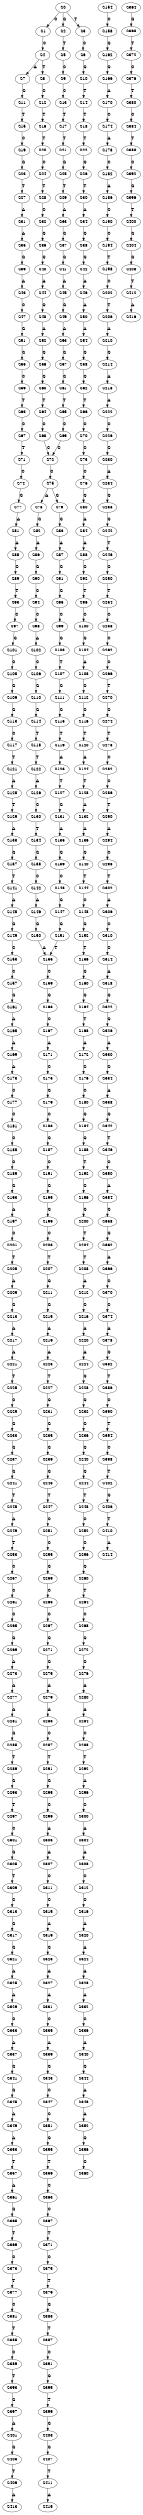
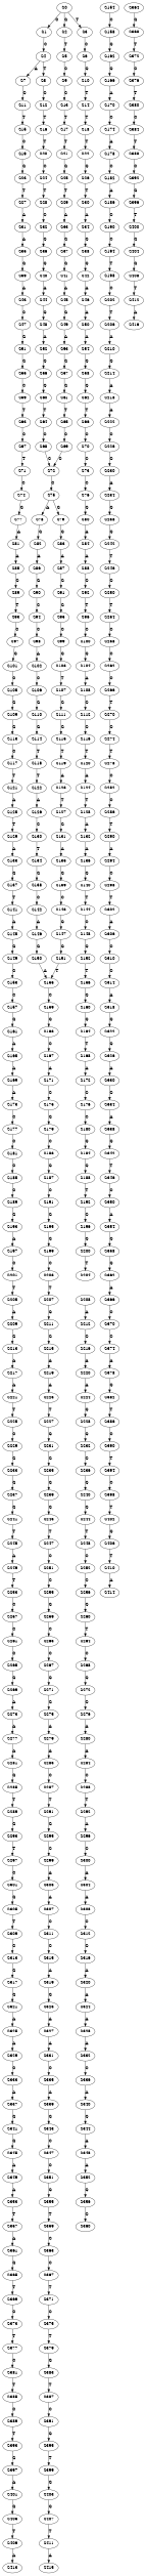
  strict digraph {
    S0
    S1
    S2
    S3
    S4
    S5
    S6
    S7
    S8
    S9
    S10
    S11
    S12
    S13
    S14
    S15
    S16
    S17
    S18
    S19
    S20
    S21
    S22
    S23
    S24
    S25
    S26
    S27
    S28
    S29
    S30
    S31
    S32
    S33
    S34
    S35
    S36
    S37
    S38
    S39
    S40
    S41
    S42
    S43
    S44
    S45
    S46
    S47
    S48
    S49
    S50
    S51
    S52
    S53
    S54
    S55
    S56
    S57
    S58
    S59
    S60
    S61
    S62
    S63
    S64
    S65
    S66
    S67
    S68
    S69
    S70
    S71
    S72
    S73
    S74
    S75
    S76
    S77
    S78
    S79
    S80
    S81
    S82
    S83
    S84
    S85
    S86
    S87
    S88
    S89
    S90
    S91
    S92
    S93
    S94
    S95
    S96
    S97
    S98
    S99
    S100
    S101
    S102
    S103
    S104
    S105
    S106
    S107
    S108
    S109
    S110
    S111
    S112
    S113
    S114
    S115
    S116
    S117
    S118
    S119
    S120
    S121
    S122
    S123
    S124
    S125
    S126
    S127
    S128
    S129
    S130
    S131
    S132
    S133
    S134
    S135
    S136
    S137
    S138
    S139
    S140
    S141
    S142
    S143
    S144
    S145
    S146
    S147
    S148
    S149
    S150
    S151
    S152
    S153
    S155
    S156
    S157
    S154
    S158
    S159
    S160
    S161
    S162
    S163
    S164
    S165
    S166
    S167
    S168
    S169
    S170
    S171
    S172
    S173
    S174
    S175
    S176
    S177
    S178
    S179
    S180
    S181
    S182
    S183
    S184
    S185
    S186
    S187
    S188
    S189
    S190
    S191
    S192
    S193
    S194
    S195
    S196
    S197
    S198
    S199
    S200
    S201
    S202
    S203
    S204
    S205
    S206
    S207
    S208
    S209
    S210
    S211
    S212
    S213
    S214
    S215
    S216
    S217
    S218
    S219
    S220
    S221
    S222
    S223
    S224
    S225
    S226
    S227
    S228
    S229
    S230
    S231
    S232
    S233
    S234
    S235
    S236
    S237
    S238
    S239
    S240
    S241
    S242
    S243
    S244
    S245
    S246
    S247
    S248
    S249
    S250
    S251
    S252
    S253
    S254
    S255
    S256
    S257
    S258
    S259
    S260
    S261
    S262
    S263
    S264
    S265
    S266
    S267
    S268
    S269
    S270
    S271
    S272
    S273
    S274
    S275
    S276
    S277
    S278
    S279
    S280
    S281
    S282
    S283
    S284
    S285
    S286
    S287
    S288
    S289
    S290
    S291
    S292
    S293
    S294
    S295
    S296
    S297
    S298
    S299
    S300
    S301
    S302
    S303
    S304
    S305
    S306
    S307
    S308
    S309
    S310
    S311
    S312
    S313
    S314
    S315
    S316
    S317
    S318
    S319
    S320
    S321
    S322
    S323
    S324
    S325
    S326
    S327
    S328
    S329
    S330
    S331
    S332
    S333
    S334
    S335
    S336
    S337
    S338
    S339
    S340
    S341
    S342
    S343
    S344
    S345
    S346
    S347
    S348
    S349
    S350
    S351
    S352
    S353
    S354
    S355
    S356
    S357
    S358
    S359
    S360
    S361
    S362
    S363
    S365
    S366
    S367
    S364
    S368
    S369
    S370
    S371
    S372
    S373
    S374
    S375
    S376
    S377
    S378
    S379
    S380
    S381
    S382
    S383
    S384
    S385
    S386
    S387
    S388
    S389
    S390
    S391
    S392
    S393
    S394
    S395
    S396
    S397
    S398
    S399
    S400
    S401
    S402
    S403
    S404
    S405
    S406
    S407
    S408
    S409
    S410
    S411
    S412
    S413
    S414
    S415
    S416
    S0 -> S1 [label=C]
    S0 -> S2 [label=G]
    S0 -> S3 [label=T]
    S1 -> S4 [label=C]
    S2 -> S5 [label=T]
    S3 -> S6 [label=C]
    S4 -> S7 [label=A]
    S4 -> S8 [label=T]
    S5 -> S9 [label=C]
    S6 -> S10 [label=G]
    S7 -> S11 [label=G]
    S8 -> S12 [label=C]
    S9 -> S13 [label=C]
    S10 -> S14 [label=T]
    S11 -> S15 [label=T]
    S12 -> S16 [label=T]
    S13 -> S17 [label=T]
    S14 -> S18 [label=T]
    S15 -> S19 [label=C]
    S16 -> S20 [label=T]
    S17 -> S21 [label=T]
    S18 -> S22 [label=T]
    S19 -> S23 [label=G]
    S20 -> S24 [label=C]
    S21 -> S25 [label=G]
    S22 -> S26 [label=G]
    S23 -> S27 [label=T]
    S24 -> S28 [label=T]
    S25 -> S29 [label=T]
    S26 -> S30 [label=T]
    S27 -> S31 [label=A]
    S28 -> S32 [label=C]
    S29 -> S33 [label=A]
    S30 -> S34 [label=A]
    S31 -> S35 [label=A]
    S32 -> S36 [label=G]
    S33 -> S37 [label=G]
    S34 -> S38 [label=G]
    S35 -> S39 [label=G]
    S36 -> S40 [label=G]
    S37 -> S41 [label=G]
    S38 -> S42 [label=G]
    S39 -> S43 [label=A]
    S40 -> S44 [label=A]
    S41 -> S45 [label=A]
    S42 -> S46 [label=A]
    S43 -> S47 [label=C]
    S44 -> S48 [label=G]
    S45 -> S49 [label=G]
    S46 -> S50 [label=A]
    S47 -> S51 [label=G]
    S48 -> S52 [label=A]
    S49 -> S53 [label=A]
    S50 -> S54 [label=A]
    S51 -> S55 [label=G]
    S52 -> S56 [label=G]
    S53 -> S57 [label=G]
    S54 -> S58 [label=G]
    S55 -> S59 [label=C]
    S56 -> S60 [label=G]
    S57 -> S61 [label=G]
    S58 -> S62 [label=G]
    S59 -> S63 [label=T]
    S60 -> S64 [label=T]
    S61 -> S65 [label=T]
    S62 -> S66 [label=T]
    S63 -> S67 [label=C]
    S64 -> S68 [label=C]
    S65 -> S69 [label=C]
    S66 -> S70 [label=C]
    S67 -> S71 [label=T]
    S68 -> S72 [label=C]
    S69 -> S72 [label=C]
    S70 -> S73 [label=C]
    S71 -> S74 [label=C]
    S72 -> S75 [label=C]
    S73 -> S76 [label=C]
    S74 -> S77 [label=G]
    S75 -> S78 [label=A]
    S75 -> S79 [label=G]
    S76 -> S80 [label=G]
    S77 -> S81 [label=A]
    S78 -> S82 [label=G]
    S79 -> S83 [label=G]
    S80 -> S84 [label=A]
    S81 -> S85 [label=A]
    S82 -> S86 [label=A]
    S83 -> S87 [label=A]
    S84 -> S88 [label=A]
    S85 -> S89 [label=G]
    S86 -> S90 [label=G]
    S87 -> S91 [label=G]
    S88 -> S92 [label=G]
    S89 -> S93 [label=T]
    S90 -> S94 [label=C]
    S91 -> S95 [label=G]
    S92 -> S96 [label=T]
    S93 -> S97 [label=C]
    S94 -> S98 [label=C]
    S95 -> S99 [label=C]
    S96 -> S100 [label=C]
    S97 -> S101 [label=G]
    S98 -> S102 [label=A]
    S99 -> S103 [label=G]
    S100 -> S104 [label=G]
    S101 -> S105 [label=C]
    S102 -> S106 [label=C]
    S103 -> S107 [label=T]
    S104 -> S108 [label=A]
    S105 -> S109 [label=G]
    S106 -> S110 [label=G]
    S107 -> S111 [label=G]
    S108 -> S112 [label=G]
    S109 -> S113 [label=G]
    S110 -> S114 [label=G]
    S111 -> S115 [label=G]
    S112 -> S116 [label=G]
    S113 -> S117 [label=C]
    S114 -> S118 [label=T]
    S115 -> S119 [label=T]
    S116 -> S120 [label=T]
    S117 -> S121 [label=T]
    S118 -> S122 [label=T]
    S119 -> S123 [label=A]
    S120 -> S124 [label=A]
    S121 -> S125 [label=A]
    S122 -> S126 [label=A]
    S123 -> S127 [label=T]
    S124 -> S128 [label=T]
    S125 -> S129 [label=T]
    S126 -> S130 [label=C]
    S127 -> S131 [label=G]
    S128 -> S132 [label=A]
    S129 -> S133 [label=A]
    S130 -> S134 [label=T]
    S131 -> S135 [label=A]
    S132 -> S136 [label=A]
    S133 -> S137 [label=G]
    S134 -> S138 [label=G]
    S135 -> S139 [label=G]
    S136 -> S140 [label=G]
    S137 -> S141 [label=T]
    S138 -> S142 [label=C]
    S139 -> S143 [label=C]
    S140 -> S144 [label=T]
    S141 -> S145 [label=A]
    S142 -> S146 [label=A]
    S143 -> S147 [label=G]
    S144 -> S148 [label=C]
    S145 -> S149 [label=G]
    S146 -> S150 [label=G]
    S147 -> S151 [label=G]
    S148 -> S152 [label=G]
    S149 -> S153 [label=C]
    S150 -> S155 [label=A]
    S151 -> S155 [label=T]
    S152 -> S156 [label=T]
    S153 -> S157 [label=C]
    S155 -> S159 [label=C]
    S156 -> S160 [label=G]
    S157 -> S161 [label=G]
    S154 -> S158 [label=C]
    S158 -> S162 [label=G]
    S159 -> S163 [label=G]
    S160 -> S164 [label=G]
    S161 -> S165 [label=A]
    S162 -> S166 [label=G]
    S163 -> S167 [label=C]
    S164 -> S168 [label=T]
    S165 -> S169 [label=A]
    S166 -> S170 [label=A]
    S167 -> S171 [label=A]
    S168 -> S172 [label=A]
    S169 -> S173 [label=A]
    S170 -> S174 [label=C]
    S171 -> S175 [label=C]
    S172 -> S176 [label=C]
    S173 -> S177 [label=C]
    S174 -> S178 [label=A]
    S175 -> S179 [label=G]
    S176 -> S180 [label=C]
    S177 -> S181 [label=C]
    S178 -> S182 [label=C]
    S179 -> S183 [label=C]
    S180 -> S184 [label=G]
    S181 -> S185 [label=C]
    S182 -> S186 [label=A]
    S183 -> S187 [label=G]
    S184 -> S188 [label=G]
    S185 -> S189 [label=C]
    S186 -> S190 [label=C]
    S187 -> S191 [label=C]
    S188 -> S192 [label=T]
    S189 -> S193 [label=G]
    S190 -> S194 [label=C]
    S191 -> S195 [label=G]
    S192 -> S196 [label=G]
    S193 -> S197 [label=A]
    S194 -> S198 [label=T]
    S195 -> S199 [label=G]
    S196 -> S200 [label=G]
    S197 -> S201 [label=C]
    S198 -> S202 [label=C]
    S199 -> S203 [label=C]
    S200 -> S204 [label=T]
    S201 -> S205 [label=T]
    S202 -> S206 [label=T]
    S203 -> S207 [label=T]
-   S204 -> S208 [label=T]
    S205 -> S209 [label=A]
    S206 -> S210 [label=A]
    S207 -> S211 [label=G]
    S208 -> S212 [label=A]
    S209 -> S213 [label=G]
    S210 -> S214 [label=G]
    S211 -> S215 [label=G]
    S212 -> S216 [label=G]
    S213 -> S217 [label=A]
    S214 -> S218 [label=A]
    S215 -> S219 [label=A]
    S216 -> S220 [label=A]
    S217 -> S221 [label=A]
    S218 -> S222 [label=A]
    S219 -> S223 [label=A]
    S220 -> S224 [label=A]
    S221 -> S225 [label=T]
    S222 -> S226 [label=C]
    S223 -> S227 [label=T]
    S224 -> S228 [label=G]
    S225 -> S229 [label=C]
    S226 -> S230 [label=G]
    S227 -> S231 [label=G]
    S228 -> S232 [label=G]
    S229 -> S233 [label=G]
    S230 -> S234 [label=A]
    S231 -> S235 [label=G]
    S232 -> S236 [label=G]
    S233 -> S237 [label=G]
    S234 -> S238 [label=G]
    S235 -> S239 [label=G]
    S236 -> S240 [label=G]
    S237 -> S241 [label=G]
    S238 -> S242 [label=G]
    S239 -> S243 [label=G]
    S240 -> S244 [label=G]
    S241 -> S245 [label=T]
    S242 -> S246 [label=T]
    S243 -> S247 [label=T]
    S244 -> S248 [label=T]
    S245 -> S249 [label=A]
    S246 -> S250 [label=G]
    S247 -> S251 [label=C]
    S248 -> S252 [label=C]
    S249 -> S253 [label=T]
    S250 -> S254 [label=T]
    S251 -> S255 [label=C]
    S252 -> S256 [label=C]
    S253 -> S257 [label=C]
    S254 -> S258 [label=C]
    S255 -> S259 [label=G]
    S256 -> S260 [label=G]
    S257 -> S261 [label=C]
    S258 -> S262 [label=C]
    S259 -> S263 [label=C]
    S260 -> S264 [label=T]
    S261 -> S265 [label=C]
    S262 -> S266 [label=C]
    S263 -> S267 [label=C]
    S264 -> S268 [label=C]
    S265 -> S269 [label=G]
    S266 -> S270 [label=T]
    S267 -> S271 [label=G]
    S268 -> S272 [label=G]
    S269 -> S273 [label=A]
    S270 -> S274 [label=G]
    S271 -> S275 [label=G]
    S272 -> S276 [label=G]
    S273 -> S277 [label=A]
    S274 -> S278 [label=T]
    S275 -> S279 [label=A]
    S276 -> S280 [label=A]
    S277 -> S281 [label=A]
    S278 -> S282 [label=C]
    S279 -> S283 [label=A]
    S280 -> S284 [label=A]
    S281 -> S285 [label=G]
    S282 -> S286 [label=C]
    S283 -> S287 [label=C]
    S284 -> S288 [label=C]
    S285 -> S289 [label=T]
    S286 -> S290 [label=T]
    S287 -> S291 [label=T]
    S288 -> S292 [label=T]
    S289 -> S293 [label=G]
    S290 -> S294 [label=A]
    S291 -> S295 [label=G]
    S292 -> S296 [label=A]
    S293 -> S297 [label=T]
    S294 -> S298 [label=C]
    S295 -> S299 [label=C]
    S296 -> S300 [label=C]
    S297 -> S301 [label=C]
    S298 -> S302 [label=T]
    S299 -> S303 [label=A]
    S300 -> S304 [label=A]
    S301 -> S305 [label=G]
    S302 -> S306 [label=A]
    S303 -> S307 [label=A]
    S304 -> S308 [label=A]
    S305 -> S309 [label=T]
    S306 -> S310 [label=C]
    S307 -> S311 [label=C]
    S308 -> S312 [label=C]
    S309 -> S313 [label=C]
    S310 -> S314 [label=C]
    S311 -> S315 [label=C]
    S312 -> S316 [label=G]
    S313 -> S317 [label=G]
    S314 -> S318 [label=A]
    S315 -> S319 [label=A]
    S316 -> S320 [label=A]
    S317 -> S321 [label=G]
    S318 -> S322 [label=G]
    S319 -> S323 [label=G]
    S320 -> S324 [label=A]
    S321 -> S325 [label=A]
    S322 -> S326 [label=G]
    S323 -> S327 [label=A]
    S324 -> S328 [label=A]
    S325 -> S329 [label=A]
    S326 -> S330 [label=A]
    S327 -> S331 [label=A]
    S328 -> S332 [label=A]
    S329 -> S333 [label=C]
    S330 -> S334 [label=G]
    S331 -> S335 [label=C]
    S332 -> S336 [label=C]
    S333 -> S337 [label=A]
    S334 -> S338 [label=A]
    S335 -> S339 [label=A]
    S336 -> S340 [label=A]
    S337 -> S341 [label=G]
    S338 -> S342 [label=G]
    S339 -> S343 [label=G]
    S340 -> S344 [label=G]
    S341 -> S345 [label=G]
    S342 -> S346 [label=T]
    S343 -> S347 [label=C]
    S344 -> S348 [label=A]
    S345 -> S349 [label=A]
    S346 -> S350 [label=C]
    S347 -> S351 [label=C]
    S348 -> S352 [label=A]
    S349 -> S353 [label=A]
    S350 -> S354 [label=A]
    S351 -> S355 [label=G]
    S352 -> S356 [label=G]
    S353 -> S357 [label=T]
    S354 -> S358 [label=G]
    S355 -> S359 [label=T]
    S356 -> S360 [label=G]
    S357 -> S361 [label=A]
    S358 -> S362 [label=G]
    S359 -> S363 [label=C]
    S361 -> S365 [label=G]
    S362 -> S366 [label=A]
    S363 -> S367 [label=C]
    S365 -> S369 [label=T]
    S366 -> S370 [label=C]
    S367 -> S371 [label=T]
    S364 -> S368 [label=G]
    S368 -> S372 [label=T]
    S369 -> S373 [label=C]
    S370 -> S374 [label=C]
    S371 -> S375 [label=C]
    S372 -> S376 [label=C]
    S373 -> S377 [label=T]
    S374 -> S378 [label=A]
    S375 -> S379 [label=T]
    S376 -> S380 [label=T]
    S377 -> S381 [label=C]
    S378 -> S382 [label=G]
    S379 -> S383 [label=G]
    S380 -> S384 [label=C]
    S381 -> S385 [label=T]
    S382 -> S386 [label=T]
    S383 -> S387 [label=T]
    S384 -> S388 [label=T]
    S385 -> S389 [label=C]
    S386 -> S390 [label=C]
    S387 -> S391 [label=C]
    S388 -> S392 [label=C]
    S389 -> S393 [label=T]
    S390 -> S394 [label=T]
    S391 -> S395 [label=G]
    S392 -> S396 [label=G]
    S393 -> S397 [label=G]
    S394 -> S398 [label=C]
    S395 -> S399 [label=T]
    S396 -> S400 [label=T]
    S397 -> S401 [label=A]
    S398 -> S402 [label=T]
    S399 -> S403 [label=G]
    S400 -> S404 [label=G]
    S401 -> S405 [label=G]
    S402 -> S406 [label=G]
    S403 -> S407 [label=G]
    S404 -> S408 [label=G]
    S405 -> S409 [label=T]
    S406 -> S410 [label=T]
    S407 -> S411 [label=T]
    S408 -> S412 [label=T]
    S409 -> S413 [label=A]
    S410 -> S414 [label=A]
    S411 -> S415 [label=A]
    S412 -> S416 [label=A]
  }
